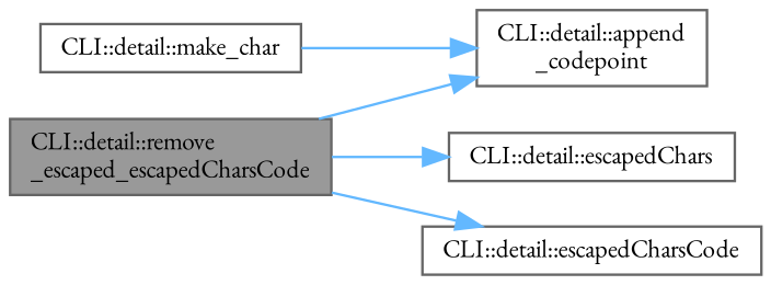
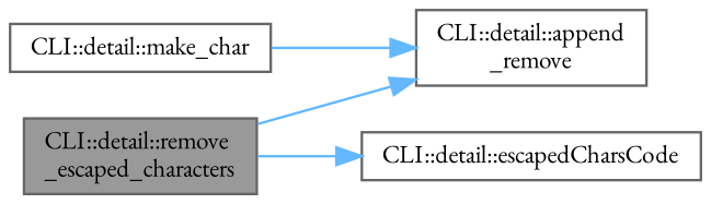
  digraph {
    fontname="EB Garamond"
    rankdir=LR
    node [color=grey40 fillcolor=white fontname="EB Garamond" fontsize=10 shape=box style=filled]
    edge [color=steelblue1 fontname="EB Garamond" fontsize=10 labelfontname=Helvetica labelfontsize=10 style=solid]
-   n1 [color=gray40 fillcolor=grey60 fontcolor=black height=0.2 label="CLI::detail::remove\l_escaped_escapedCharsCode" width=0.4]
-   n2 [height=0.2 label="CLI::detail::append\l_codepoint" width=0.4]
-   n3 [height=0.2 label="CLI::detail::escapedChars" width=0.4]
+   n1 [color=gray40 fillcolor=grey60 fontcolor=black height=0.2 label="CLI::detail::remove\l_escaped_characters" width=0.4]
+   n2 [height=0.2 label="CLI::detail::append\l_remove" width=0.4]
    n4 [height=0.2 label="CLI::detail::escapedCharsCode" width=0.4]
    n5 [height=0.2 label="CLI::detail::make_char" width=0.4]
    n1 -> n2
-   n1 -> n3
    n1 -> n4
    n5 -> n2
  }
